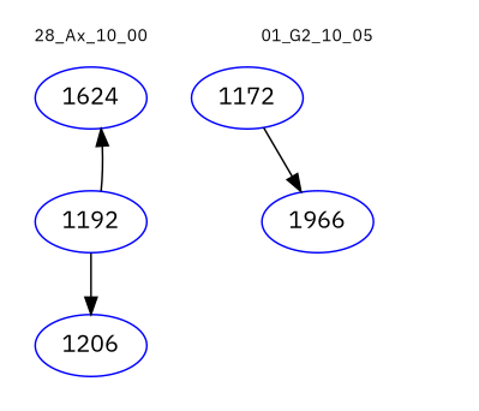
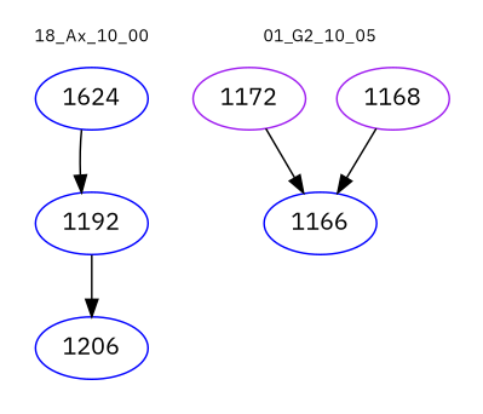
  digraph {
    fontname="IBM Plex Sans"
    node [color=blue fontname="IBM Plex Sans"]
    edge [color=black fontname="IBM Plex Sans"]
    n1 [label=1624]
    n2 [label=1192]
    n3 [label=1206]
-   n5 [label=1966]
-   n6 [label=1172]
+   n4 [color=purple label=1168]
+   n5 [label=1166]
+   n6 [color=purple label=1172]
    subgraph cluster_1 {
      color=white
      fontsize=10
-     label="28_Ax_10_00"
+     label="18_Ax_10_00"
      n1
      n2
      n3
    }
    subgraph cluster_2 {
      color=white
      fontsize=10
      label="01_G2_10_05"
+     n4
      n5
      n6
    }
-   n2 -> n1
+   n1 -> n2
    n2 -> n3
+   n4 -> n5
    n6 -> n5
  }
